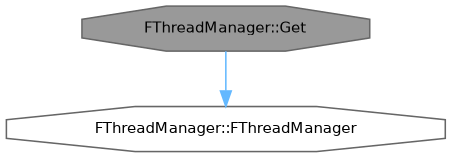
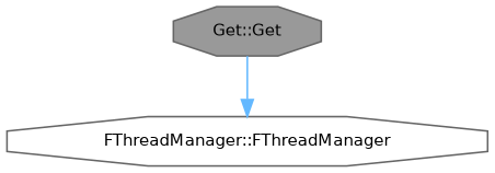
  digraph {
    rankdir=TB
    node [fontname=Helvetica fontsize=10 shape=octagon style=filled]
-   n1 [color=gray40 fillcolor=grey60 fontcolor=black height=0.2 label="FThreadManager::Get" width=0.4]
+   n1 [color=gray40 fillcolor=grey60 fontcolor=black height=0.2 label="Get::Get" width=0.4]
    n2 [color=grey40 fillcolor=white height=0.2 label="FThreadManager::FThreadManager" width=0.4]
    n1 -> n2 [color=steelblue1 fontname=Helvetica fontsize=10 labelfontname=Helvetica labelfontsize=10 style=solid]
  }
